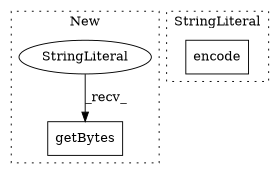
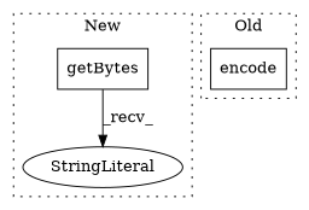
  digraph {
    node [a=32 shape=box]
    n1 [l=10 label=getBytes s=1827]
    n2 [a=45 l=2 label=StringLiteral s=1824 shape=ellipse]
    n3 [l="7,1" label=encode s="2971,2985"]
    subgraph cluster_1 {
      label=New
      style=dotted
      n1
      n2
    }
    subgraph cluster_2 {
-     label=StringLiteral
+     label=Old
      style=dotted
      n3
    }
-   n2 -> n1 [label=_recv_]
+   n1 -> n2 [label=_recv_]
  }
